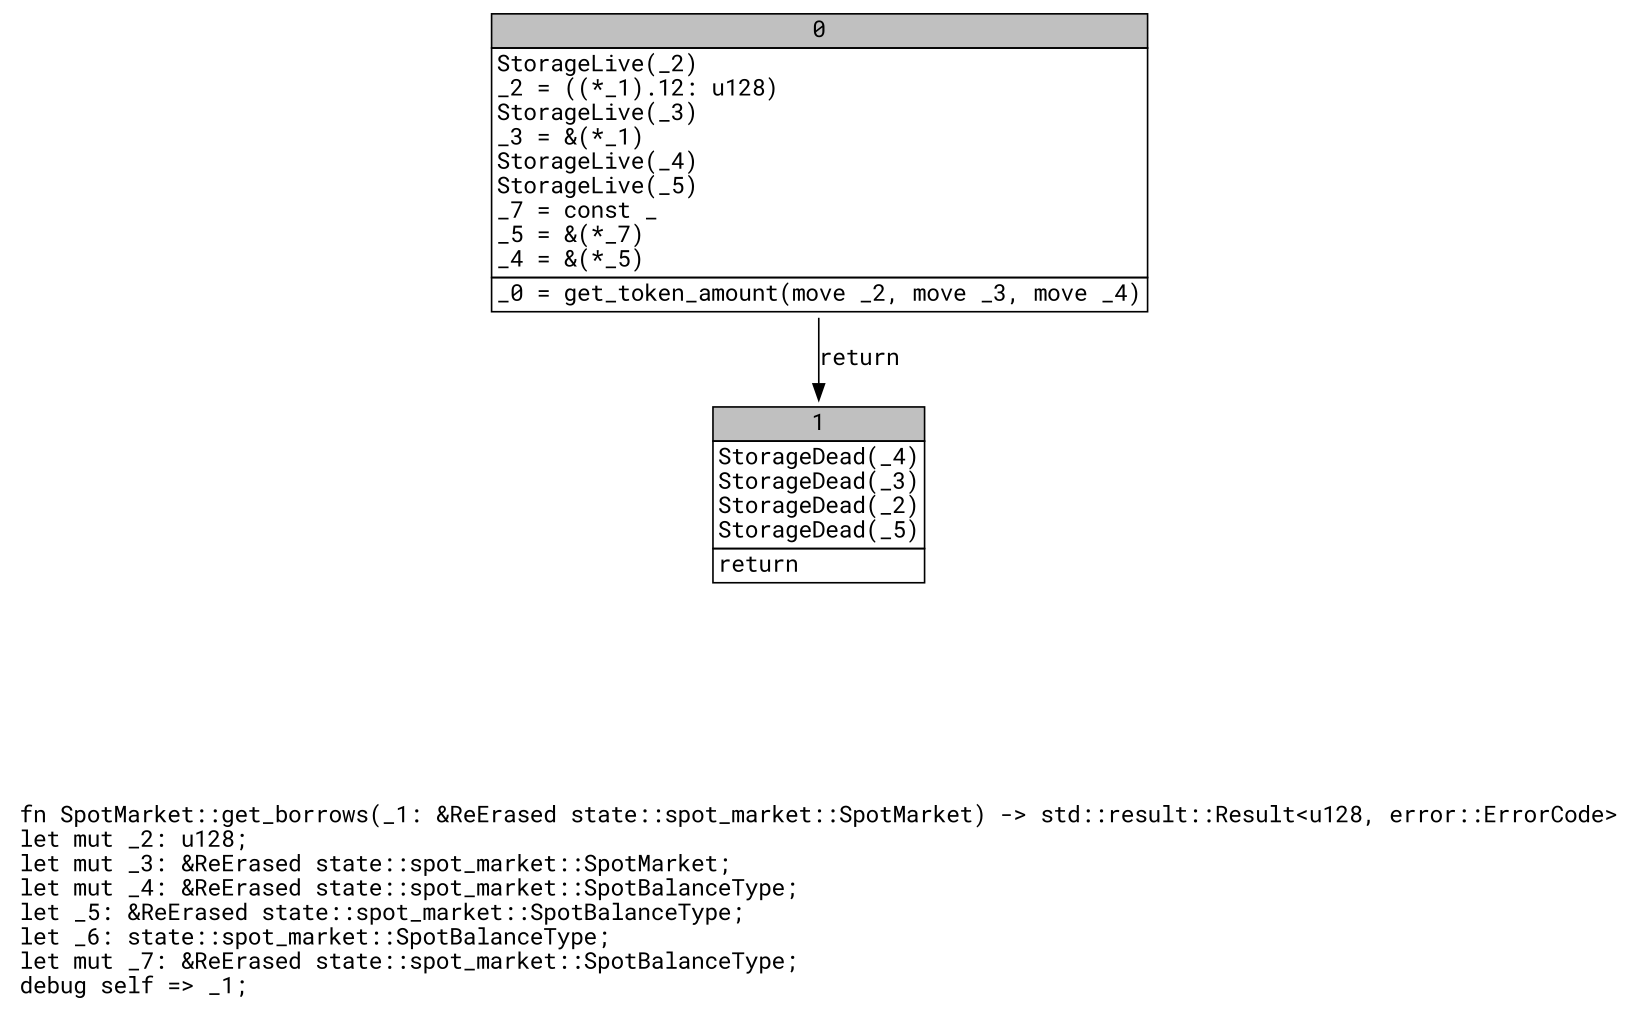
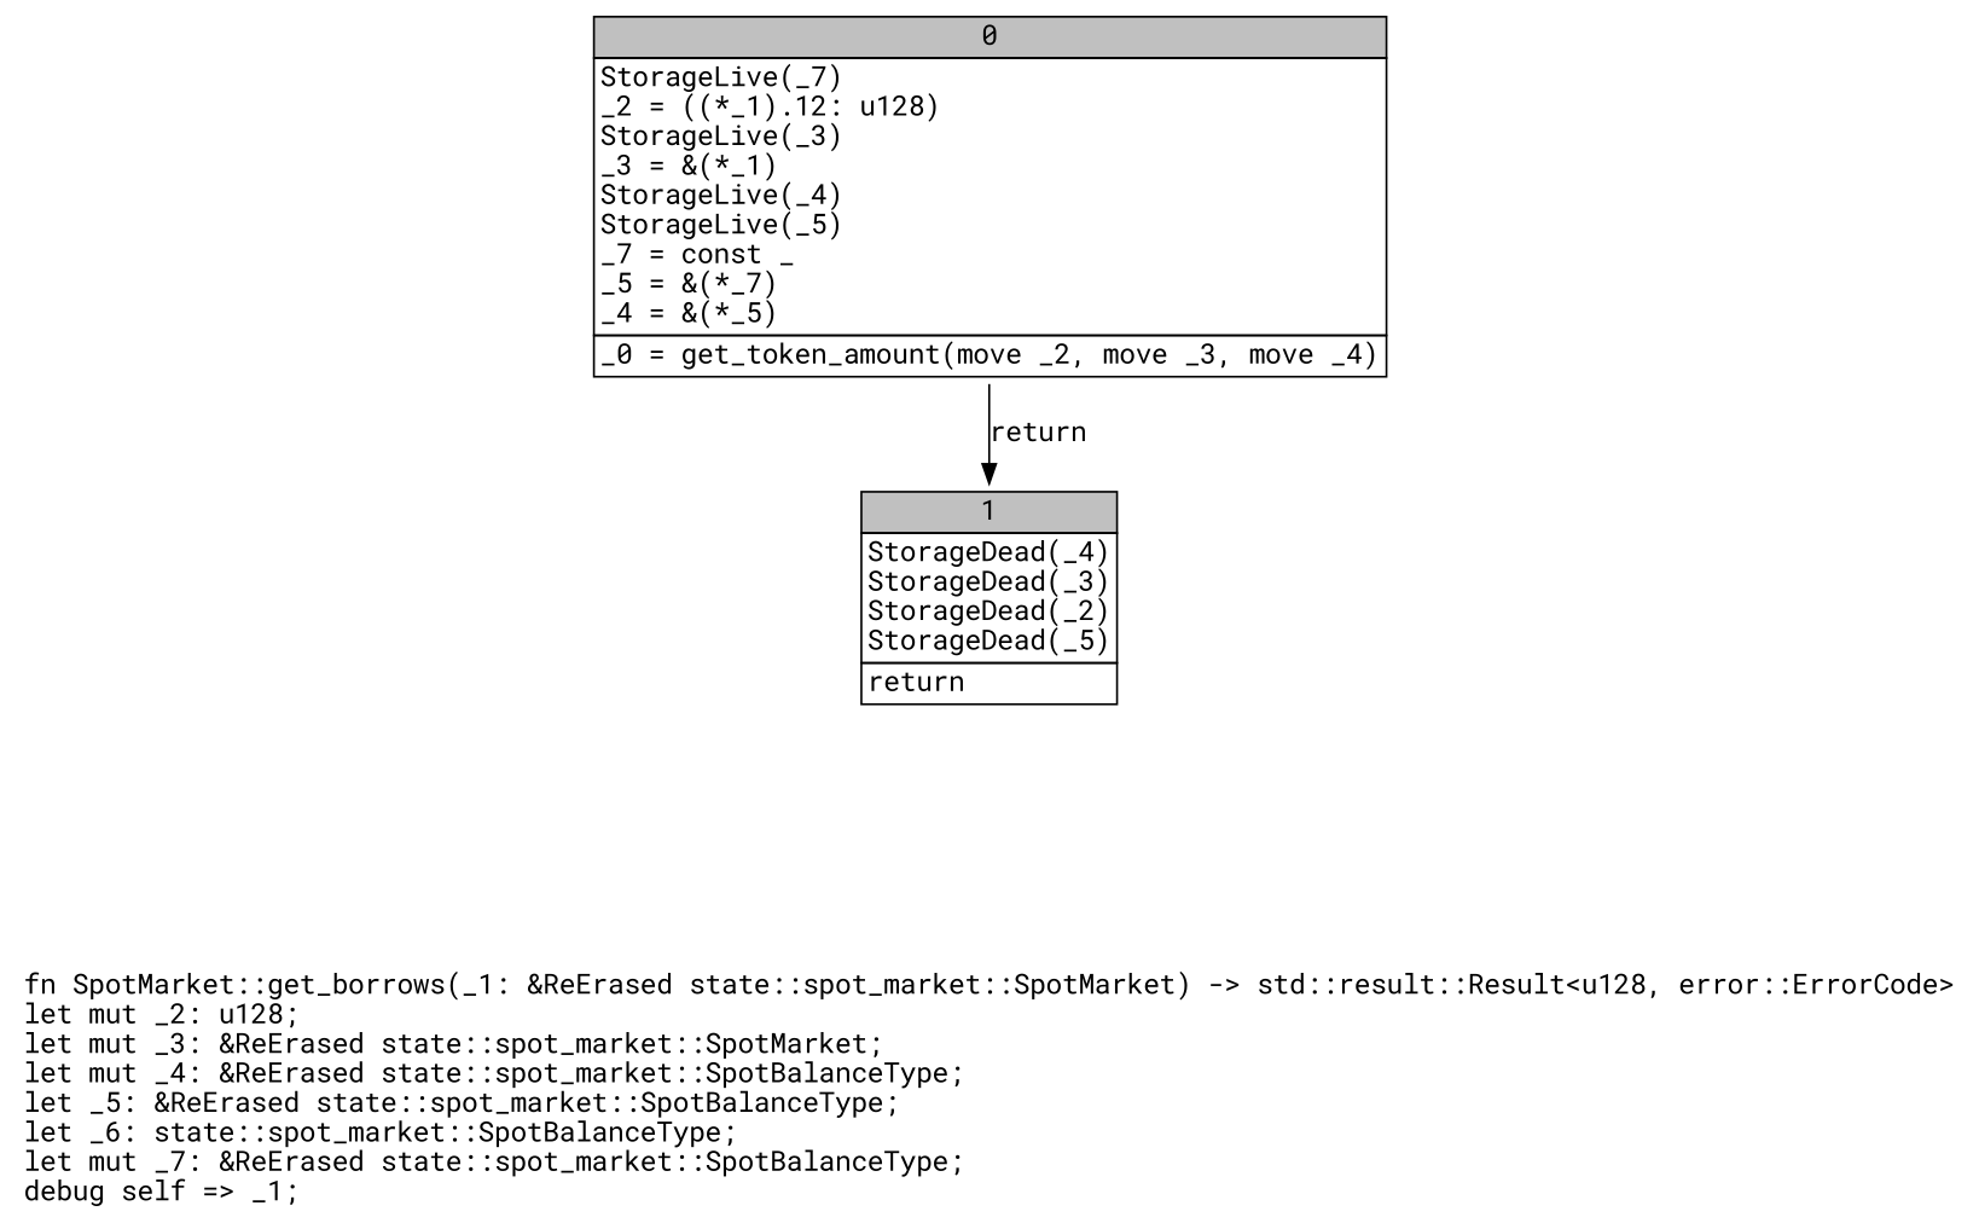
  digraph {
    fontname="Roboto Mono"
    label=<fn SpotMarket::get_borrows(_1: &amp;ReErased state::spot_market::SpotMarket) -&gt; std::result::Result&lt;u128, error::ErrorCode&gt;<br align="left"/>let mut _2: u128;<br align="left"/>let mut _3: &amp;ReErased state::spot_market::SpotMarket;<br align="left"/>let mut _4: &amp;ReErased state::spot_market::SpotBalanceType;<br align="left"/>let _5: &amp;ReErased state::spot_market::SpotBalanceType;<br align="left"/>let _6: state::spot_market::SpotBalanceType;<br align="left"/>let mut _7: &amp;ReErased state::spot_market::SpotBalanceType;<br align="left"/>debug self =&gt; _1;<br align="left"/>>
    node [fontname="Roboto Mono" shape=none]
-   n1 [label=<<table border="0" cellborder="1" cellspacing="0"><tr><td bgcolor="gray" align="center" colspan="1">0</td></tr><tr><td align="left" balign="left">StorageLive(_2)<br/>_2 = ((*_1).12: u128)<br/>StorageLive(_3)<br/>_3 = &amp;(*_1)<br/>StorageLive(_4)<br/>StorageLive(_5)<br/>_7 = const _<br/>_5 = &amp;(*_7)<br/>_4 = &amp;(*_5)<br/></td></tr><tr><td align="left">_0 = get_token_amount(move _2, move _3, move _4)</td></tr></table>>]
+   n1 [label=<<table border="0" cellborder="1" cellspacing="0"><tr><td bgcolor="gray" align="center" colspan="1">0</td></tr><tr><td align="left" balign="left">StorageLive(_7)<br/>_2 = ((*_1).12: u128)<br/>StorageLive(_3)<br/>_3 = &amp;(*_1)<br/>StorageLive(_4)<br/>StorageLive(_5)<br/>_7 = const _<br/>_5 = &amp;(*_7)<br/>_4 = &amp;(*_5)<br/></td></tr><tr><td align="left">_0 = get_token_amount(move _2, move _3, move _4)</td></tr></table>>]
    n2 [label=<<table border="0" cellborder="1" cellspacing="0"><tr><td bgcolor="gray" align="center" colspan="1">1</td></tr><tr><td align="left" balign="left">StorageDead(_4)<br/>StorageDead(_3)<br/>StorageDead(_2)<br/>StorageDead(_5)<br/></td></tr><tr><td align="left">return</td></tr></table>>]
    n1 -> n2 [fontname="Roboto Mono" label=return]
  }
